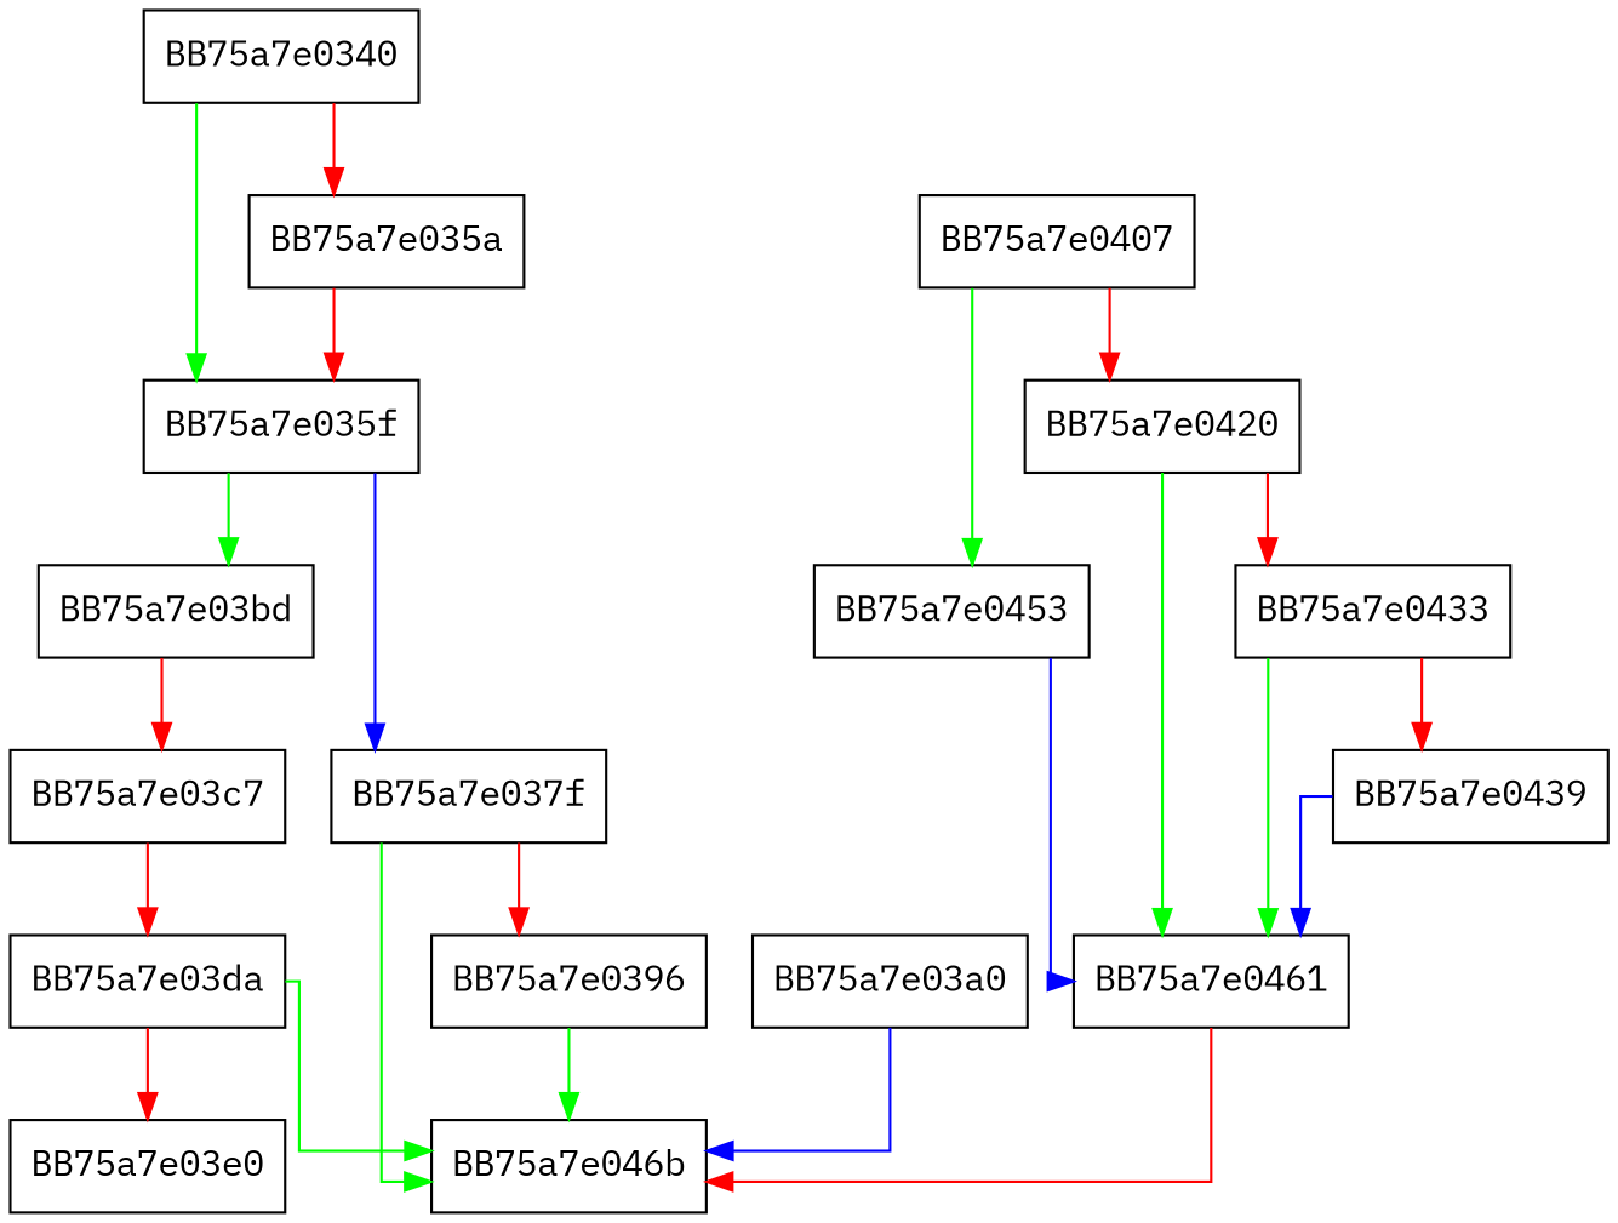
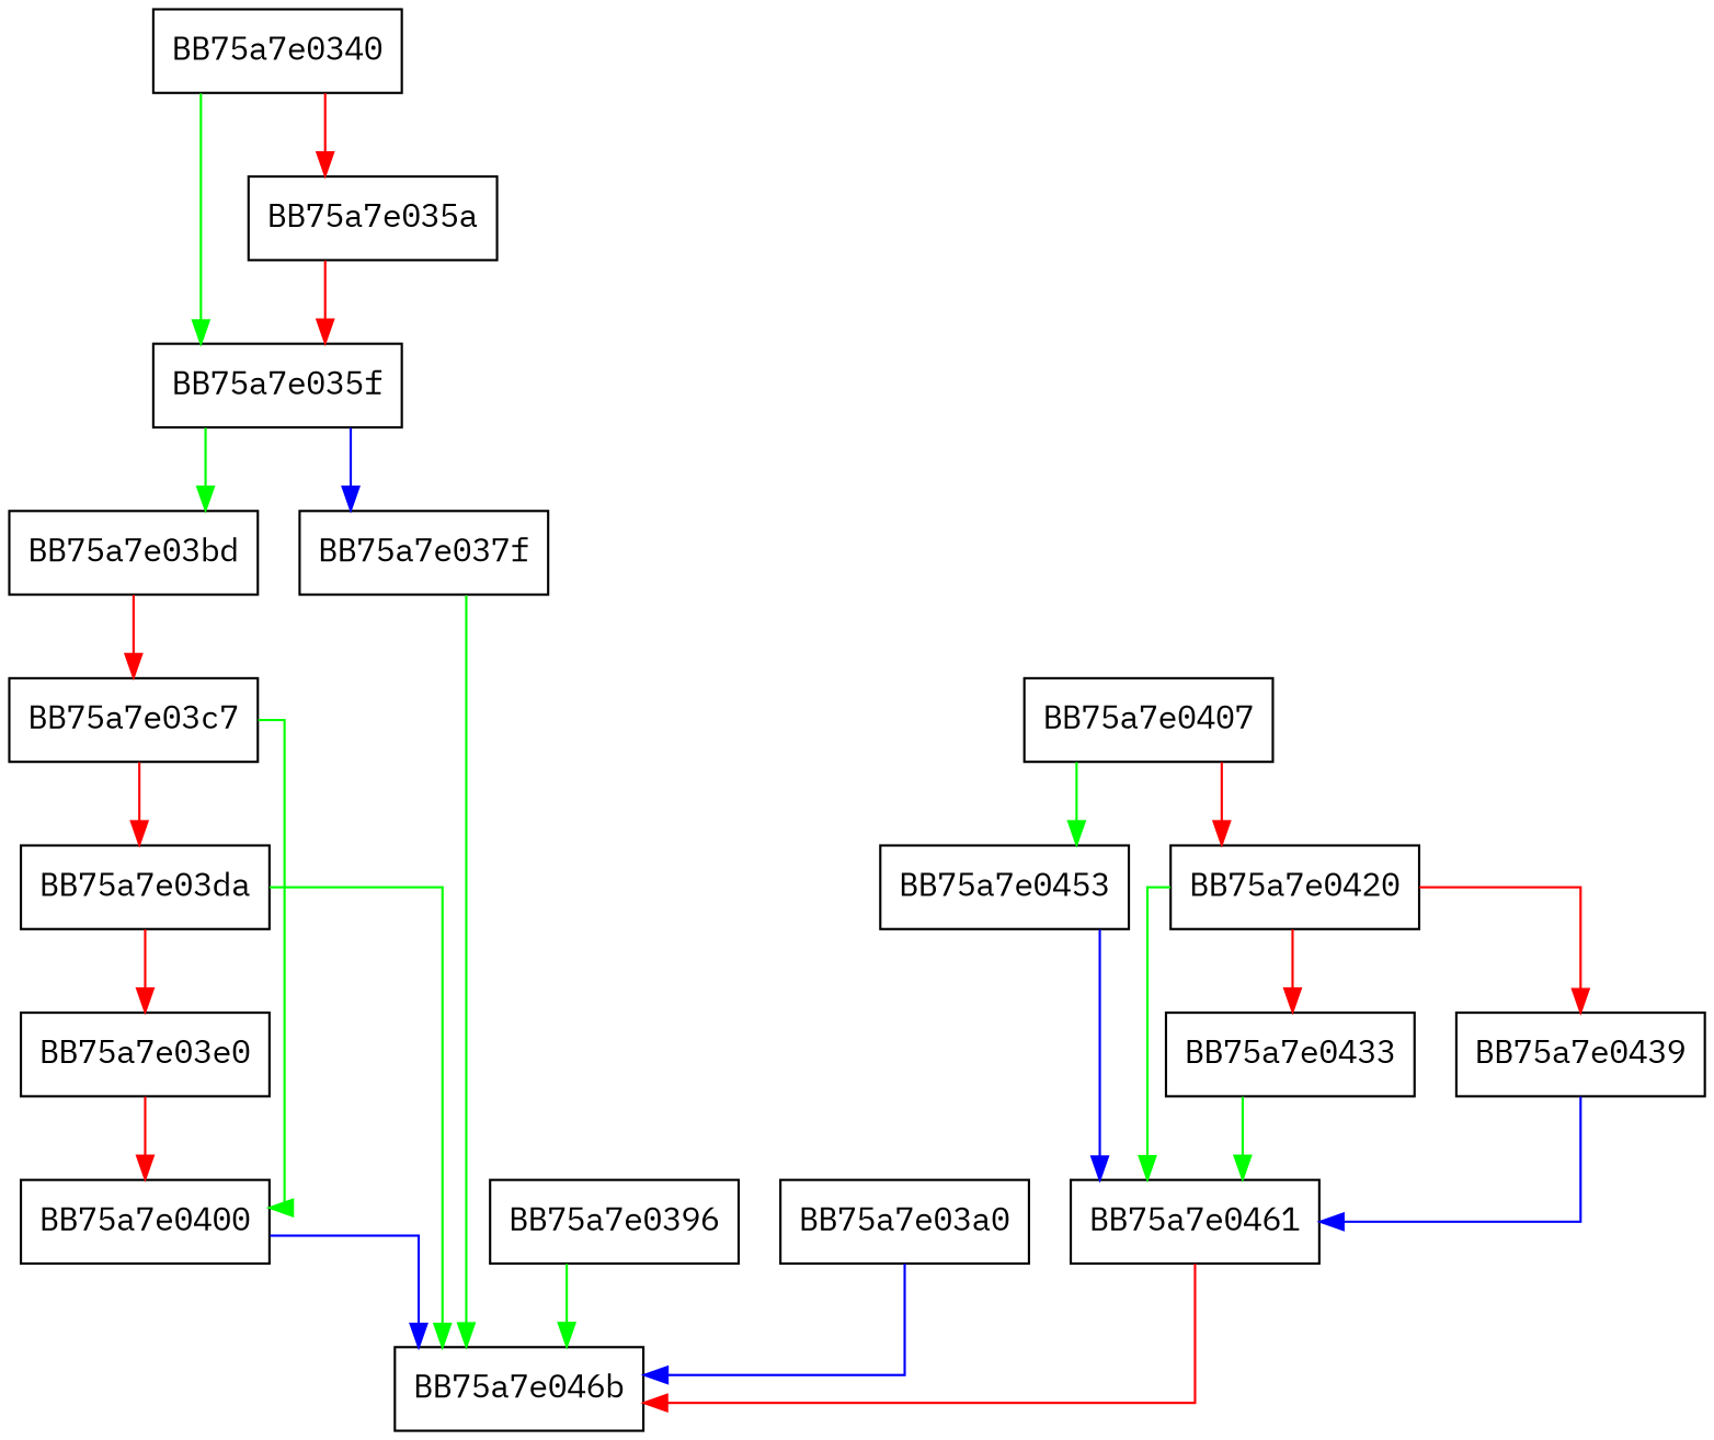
  digraph {
    fontname="IBM Plex Mono"
    splines=ortho
    node [fontname="IBM Plex Mono" shape=box]
    edge [color=red fontname="IBM Plex Mono"]
    BB75a7e0340
    BB75a7e035f
    BB75a7e035a
    BB75a7e03bd
    BB75a7e037f
    BB75a7e03c7
    BB75a7e046b
    BB75a7e0396
    BB75a7e0407
    BB75a7e0453
    BB75a7e0420
+   BB75a7e0400
    BB75a7e03da
    BB75a7e03a0
    BB75a7e0461
    BB75a7e0433
    BB75a7e03e0
    BB75a7e0439
    BB75a7e0340 -> BB75a7e035f [color=green]
    BB75a7e0340 -> BB75a7e035a
    BB75a7e035f -> BB75a7e03bd [color=green]
    BB75a7e035f -> BB75a7e037f [color=blue]
    BB75a7e035a -> BB75a7e035f
    BB75a7e03bd -> BB75a7e03c7
    BB75a7e037f -> BB75a7e046b [color=green]
-   BB75a7e037f -> BB75a7e0396
+   BB75a7e03c7 -> BB75a7e0400 [color=green]
    BB75a7e03c7 -> BB75a7e03da
    BB75a7e0396 -> BB75a7e046b [color=green]
    BB75a7e0407 -> BB75a7e0453 [color=green]
    BB75a7e0407 -> BB75a7e0420
    BB75a7e0453 -> BB75a7e0461 [color=blue]
    BB75a7e0420 -> BB75a7e0461 [color=green]
    BB75a7e0420 -> BB75a7e0433
+   BB75a7e0400 -> BB75a7e046b [color=blue]
    BB75a7e03da -> BB75a7e046b [color=green]
    BB75a7e03da -> BB75a7e03e0
    BB75a7e03a0 -> BB75a7e046b [color=blue]
    BB75a7e0461 -> BB75a7e046b
    BB75a7e0433 -> BB75a7e0461 [color=green]
-   BB75a7e0433 -> BB75a7e0439
+   BB75a7e0420 -> BB75a7e0439
+   BB75a7e03e0 -> BB75a7e0400
    BB75a7e0439 -> BB75a7e0461 [color=blue]
  }
